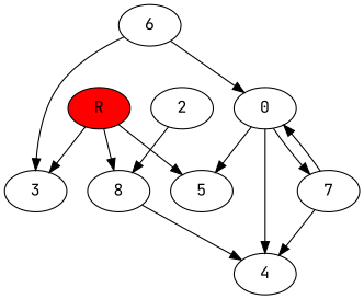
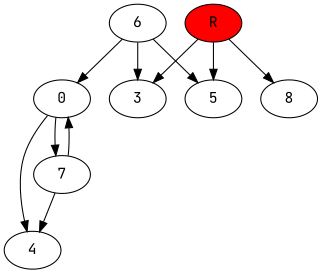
  digraph {
    fontname="JetBrains Mono"
    node [fontname="JetBrains Mono"]
    edge [fontname="JetBrains Mono"]
    n1 [label=0]
    4
    7
-   2
    8
    6
    3
    5
    R [fillcolor="#ff0000" style=filled]
    n1 -> 4
    n1 -> 7
    7 -> n1
    7 -> 4
-   2 -> 8
-   8 -> 4
    6 -> n1
    6 -> 3
-   n1 -> 5
+   6 -> 5
    R -> 8
    R -> 3
    R -> 5
  }
